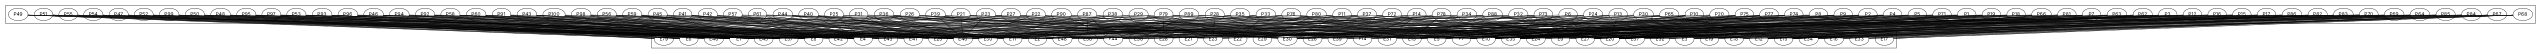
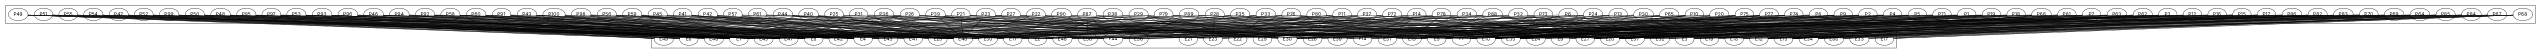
  graph {
    fontname=Inter
    splines=false
    node [fontname=Inter]
    edge [fontname=Inter weight=1]
    P1
    P2
    P3
    P4
    P5
    P6
    P7
    P8
    P9
    P10
    P11
    P12
    P13
    P14
    P15
    P16
    P17
    P18
    P19
    P20
    P21
    P22
    P23
    P24
    P25
    P26
    P27
    P28
    P29
    P30
    P31
    P32
    P33
    P34
    P35
    P36
    P37
    P38
    P39
    P40
    P41
    P42
    P43
    P44
    P45
    P46
    P47
    P48
    P49
    P50
    P51
    P52
    P53
    P54
    P55
    P56
    P57
    P58
    P59
    P60
    P61
    P62
    P63
    P64
    P65
    P66
    P67
    P68
    P69
    P70
    P71
    P72
    P73
    P74
    P75
    P76
    P77
    P78
    P79
    P80
    P81
    P82
    P83
    P84
    P85
    P86
    P87
    P88
    P89
    P90
    P91
    P92
    P93
    P94
    P95
    P96
    P97
    P98
    P99
    P100
    E1
    E2
    E3
    E4
    E5
    E6
    E7
    E8
    E9
    E10
    E11
    E12
    E13
    E14
    E15
-   E16
+   E16 [label=E86]
    E17
    E18
    E19
    E20
    E21
    E22
    E23
    E24
    E25
    E26
    E27
-   E28
    E29
    E30
    E31
    E32
    E33
    E34
    E35
    E36
    E37
    E38
    E39
    E40
    E41
    E42
    E43
    E44
    E45
    E46
-   E47 [label=E57]
+   E47
    E48
-   E49 [label=E79]
+   E49
    E50
    subgraph cluster_1 {
      P1
      P2
      P3
      P4
      P5
      P6
      P7
      P8
      P9
      P10
      P11
      P12
      P13
      P14
      P15
      P16
      P17
      P18
      P19
      P20
      P21
      P22
      P23
      P24
      P25
      P26
      P27
      P28
      P29
      P30
      P31
      P32
      P33
      P34
      P35
      P36
      P37
      P38
      P39
      P40
      P41
      P42
      P43
      P44
      P45
      P46
      P47
      P48
      P49
      P50
      P51
      P52
      P53
      P54
      P55
      P56
      P57
      P58
      P59
      P60
      P61
      P62
      P63
      P64
      P65
      P66
      P67
      P68
      P69
      P70
      P71
      P72
      P73
      P74
      P75
      P76
      P77
      P78
      P79
      P80
      P81
      P82
      P83
      P84
      P85
      P86
      P87
      P88
      P89
      P90
      P91
      P92
      P93
      P94
      P95
      P96
      P97
      P98
      P99
      P100
    }
    subgraph cluster_2 {
      E1
      E2
      E3
      E4
      E5
      E6
      E7
      E8
      E9
      E10
      E11
      E12
      E13
      E14
      E15
      E16
      E17
      E18
      E19
      E20
      E21
      E22
      E23
      E24
      E25
      E26
      E27
-     E28
      E29
      E30
      E31
      E32
      E33
      E34
      E35
      E36
      E37
      E38
      E39
      E40
      E41
      E42
      E43
      E44
      E45
      E46
      E47
      E48
      E49
      E50
    }
    P1 -- E1
    P1 -- E3
    P1 -- E10
    P1 -- E20
    P1 -- E27
    P2 -- E2
    P2 -- E5
    P2 -- E10
    P2 -- E20
    P2 -- E27
    P3 -- E3
    P3 -- E7
    P3 -- E10
    P3 -- E20
    P3 -- E27
    P4 -- E4
    P4 -- E9
    P4 -- E10
    P4 -- E20
    P4 -- E27
    P5 -- E10
    P5 -- E11
    P5 -- E20
    P5 -- E27
    P6 -- E5
    P6 -- E6
    P6 -- E10
    P6 -- E13
    P6 -- E27
    P7 -- E5
    P7 -- E7
    P7 -- E10
    P7 -- E15
    P7 -- E37
    P8 -- E5
    P8 -- E8
    P8 -- E10
    P8 -- E17
    P8 -- E35
    P9 -- E5
    P9 -- E9
    P9 -- E10
    P9 -- E21
    P9 -- E35
    P10 -- E5
    P10 -- E7
    P10 -- E10
    P10 -- E23
    P10 -- E35
    P11 -- E11
-   P11 -- E20
+   P24 -- E20
    P11 -- E25
    P11 -- E30
    P11 -- E35
    P12 -- E12
    P12 -- E20
    P12 -- E27
    P12 -- E30
    P12 -- E35
    P13 -- E13
    P13 -- E20
    P13 -- E29
    P13 -- E30
    P13 -- E35
    P14 -- E14
    P14 -- E20
    P14 -- E30
    P14 -- E31
    P14 -- E48
    P15 -- E15
    P15 -- E20
    P15 -- E30
    P15 -- E33
    P15 -- E48
    P16 -- E16
    P16 -- E20
    P16 -- E35
    P16 -- E48
    P17 -- E17
    P17 -- E20
    P17 -- E35
    P17 -- E37
    P17 -- E48
    P18 -- E18
    P18 -- E20
    P18 -- E35
    P18 -- E39
    P18 -- E48
    P19 -- E10
    P19 -- E19
    P19 -- E20
    P19 -- E35
    P19 -- E41
    P20 -- E10
    P20 -- E20
    P20 -- E30
    P20 -- E35
    P20 -- E43
    P21 -- E10
    P21 -- E21
    P21 -- E30
    P21 -- E40
    P21 -- E45
    P22 -- E10
    P22 -- E22
    P22 -- E30
    P22 -- E40
    P22 -- E47
    P23 -- E10
    P23 -- E23
    P23 -- E30
    P23 -- E40
    P23 -- E49
    P24 -- E2
    P24 -- E10
    P24 -- E24
    P24 -- E30
    P24 -- E40
    P25 -- E4
    P25 -- E10
    P25 -- E25
    P25 -- E30
    P25 -- E40
    P26 -- E6
    P26 -- E23
    P26 -- E26
    P26 -- E30
    P26 -- E45
    P27 -- E8
    P27 -- E23
    P27 -- E27
    P27 -- E30
    P27 -- E45
    P28 -- E12
    P28 -- E23
    P28 -- E30
    P28 -- E45
    P29 -- E14
    P29 -- E23
    P29 -- E29
    P29 -- E30
    P29 -- E45
    P30 -- E3
    P30 -- E16
    P30 -- E30
    P30 -- E31
    P30 -- E45
    P31 -- E18
    P31 -- E31
    P31 -- E40
    P31 -- E41
    P31 -- E50
    P32 -- E19
    P32 -- E31
    P32 -- E32
    P32 -- E40
    P32 -- E50
    P33 -- E22
    P33 -- E31
    P33 -- E33
    P33 -- E40
    P33 -- E50
    P34 -- E24
    P34 -- E31
    P34 -- E34
    P34 -- E40
    P34 -- E50
    P35 -- E26
    P35 -- E31
    P35 -- E35
    P35 -- E40
    P35 -- E50
    P36 -- E21
-   P36 -- E28
    P36 -- E36
    P36 -- E40
    P36 -- E50
    P37 -- E2
    P37 -- E21
    P37 -- E32
    P37 -- E37
    P37 -- E40
    P38 -- E2
    P38 -- E21
    P38 -- E34
    P38 -- E38
    P38 -- E40
    P39 -- E2
    P39 -- E21
    P39 -- E36
    P39 -- E39
    P39 -- E40
    P40 -- E2
    P40 -- E4
    P40 -- E11
    P40 -- E38
    P40 -- E40
    P41 -- E2
    P41 -- E11
    P41 -- E40
    P41 -- E41
    P41 -- E42
    P42 -- E4
    P42 -- E11
    P42 -- E40
+   P42 -- E42
    P42 -- E44
    P43 -- E4
    P43 -- E11
    P43 -- E40
    P43 -- E43
    P43 -- E46
    P44 -- E4
    P44 -- E11
    P44 -- E40
    P44 -- E44
    P44 -- E48
    P45 -- E4
    P45 -- E5
    P45 -- E11
    P45 -- E45
    P46 -- E4
    P46 -- E11
    P46 -- E40
    P46 -- E45
    P46 -- E46
    P47 -- E1
    P47 -- E6
    P47 -- E40
    P47 -- E45
    P47 -- E47
    P48 -- E1
    P48 -- E6
    P48 -- E40
    P48 -- E45
    P48 -- E48
    P49 -- E1
    P49 -- E6
    P49 -- E40
    P49 -- E45
    P49 -- E49
    P50 -- E1
    P50 -- E6
    P50 -- E40
    P50 -- E45
    P50 -- E50
    P51 -- E1
    P51 -- E6
    P51 -- E45
    P51 -- E49
    P51 -- E50
    P52 -- E1
    P52 -- E8
    P52 -- E45
    P52 -- E48
    P52 -- E49
    P53 -- E1
    P53 -- E8
    P53 -- E45
    P53 -- E47
    P53 -- E48
    P54 -- E1
    P54 -- E8
    P54 -- E45
    P54 -- E46
    P54 -- E47
    P55 -- E1
    P55 -- E8
    P55 -- E45
    P55 -- E46
    P56 -- E2
    P56 -- E8
    P56 -- E25
    P56 -- E44
    P56 -- E45
    P57 -- E3
    P57 -- E8
    P57 -- E25
    P57 -- E43
    P57 -- E44
    P58 -- E4
    P58 -- E8
    P58 -- E25
    P58 -- E42
    P58 -- E43
    P59 -- E5
    P59 -- E8
    P59 -- E25
    P59 -- E40
    P59 -- E41
    P59 -- E42
    P60 -- E6
    P60 -- E8
    P60 -- E25
    P60 -- E40
    P60 -- E41
    P61 -- E4
    P61 -- E7
    P61 -- E8
    P61 -- E15
    P61 -- E40
    P62 -- E9
    P62 -- E12
    P62 -- E14
    P62 -- E15
    P62 -- E39
    P63 -- E10
    P63 -- E12
    P63 -- E15
    P63 -- E24
    P63 -- E38
    P64 -- E11
    P64 -- E12
    P64 -- E15
    P64 -- E34
    P64 -- E37
    P65 -- E12
    P65 -- E13
    P65 -- E14
    P65 -- E15
    P65 -- E36
    P66 -- E4
    P66 -- E12
    P66 -- E14
    P66 -- E15
    P66 -- E35
    P67 -- E12
    P67 -- E15
    P67 -- E16
    P67 -- E24
    P67 -- E34
    P68 -- E12
    P68 -- E15
    P68 -- E17
    P68 -- E33
    P68 -- E34
    P69 -- E12
    P69 -- E15
    P69 -- E18
    P69 -- E32
    P69 -- E44
    P70 -- E1
    P70 -- E12
    P70 -- E15
    P70 -- E19
    P70 -- E31
    P71 -- E1
    P71 -- E12
    P71 -- E20
    P71 -- E30
    P71 -- E35
    P72 -- E1
    P72 -- E12
    P72 -- E21
    P72 -- E29
    P72 -- E35
    P73 -- E7
    P73 -- E13
    P73 -- E22
-   P73 -- E28
    P73 -- E35
    P74 -- E7
    P74 -- E13
    P74 -- E23
    P74 -- E27
    P74 -- E35
    P75 -- E7
    P75 -- E13
    P75 -- E24
    P75 -- E26
    P75 -- E35
    P76 -- E2
    P76 -- E7
    P76 -- E13
    P76 -- E25
    P76 -- E35
    P77 -- E7
    P77 -- E13
    P77 -- E24
    P77 -- E26
    P77 -- E35
    P78 -- E13
    P78 -- E23
    P78 -- E27
    P78 -- E35
    P78 -- E47
    P79 -- E22
    P79 -- E27
-   P79 -- E28
    P79 -- E35
    P79 -- E47
    P80 -- E21
    P80 -- E27
    P80 -- E29
    P80 -- E35
    P80 -- E47
    P81 -- E11
    P81 -- E20
    P81 -- E27
    P81 -- E30
    P81 -- E34
    P82 -- E19
    P82 -- E20
    P82 -- E27
    P82 -- E31
    P82 -- E34
    P83 -- E3
    P83 -- E18
    P83 -- E20
    P83 -- E27
    P83 -- E32
    P84 -- E3
    P84 -- E17
    P84 -- E20
    P84 -- E33
    P84 -- E44
    P85 -- E3
    P85 -- E16
    P85 -- E20
    P85 -- E34
    P85 -- E44
    P86 -- E3
    P86 -- E15
    P86 -- E20
    P86 -- E35
    P86 -- E44
    P87 -- E4
    P87 -- E14
    P87 -- E20
    P87 -- E36
    P87 -- E44
    P88 -- E4
    P88 -- E13
    P88 -- E20
    P88 -- E37
    P88 -- E44
    P89 -- E4
    P89 -- E12
    P89 -- E20
    P89 -- E38
    P89 -- E44
    P90 -- E4
    P90 -- E11
    P90 -- E20
    P90 -- E39
    P90 -- E44
    P91 -- E1
    P91 -- E4
    P91 -- E10
    P91 -- E40
    P91 -- E47
    P92 -- E1
    P92 -- E4
    P92 -- E9
    P92 -- E41
    P92 -- E47
    P93 -- E1
    P93 -- E4
    P93 -- E8
    P93 -- E42
    P93 -- E47
    P94 -- E1
    P94 -- E4
    P94 -- E7
    P94 -- E43
    P94 -- E47
    P95 -- E1
    P95 -- E4
    P95 -- E6
    P95 -- E44
    P95 -- E47
    P96 -- E1
    P96 -- E4
    P96 -- E5
    P96 -- E45
    P96 -- E47
    P97 -- E1
    P97 -- E4
    P97 -- E14
    P97 -- E46
    P97 -- E47
    P98 -- E1
    P98 -- E3
    P98 -- E4
    P98 -- E47
    P98 -- E48
    P99 -- E1
    P99 -- E2
    P99 -- E4
    P99 -- E47
    P99 -- E49
    P100 -- E1
    P100 -- E4
    P100 -- E10
    P100 -- E47
    P100 -- E50
  }
